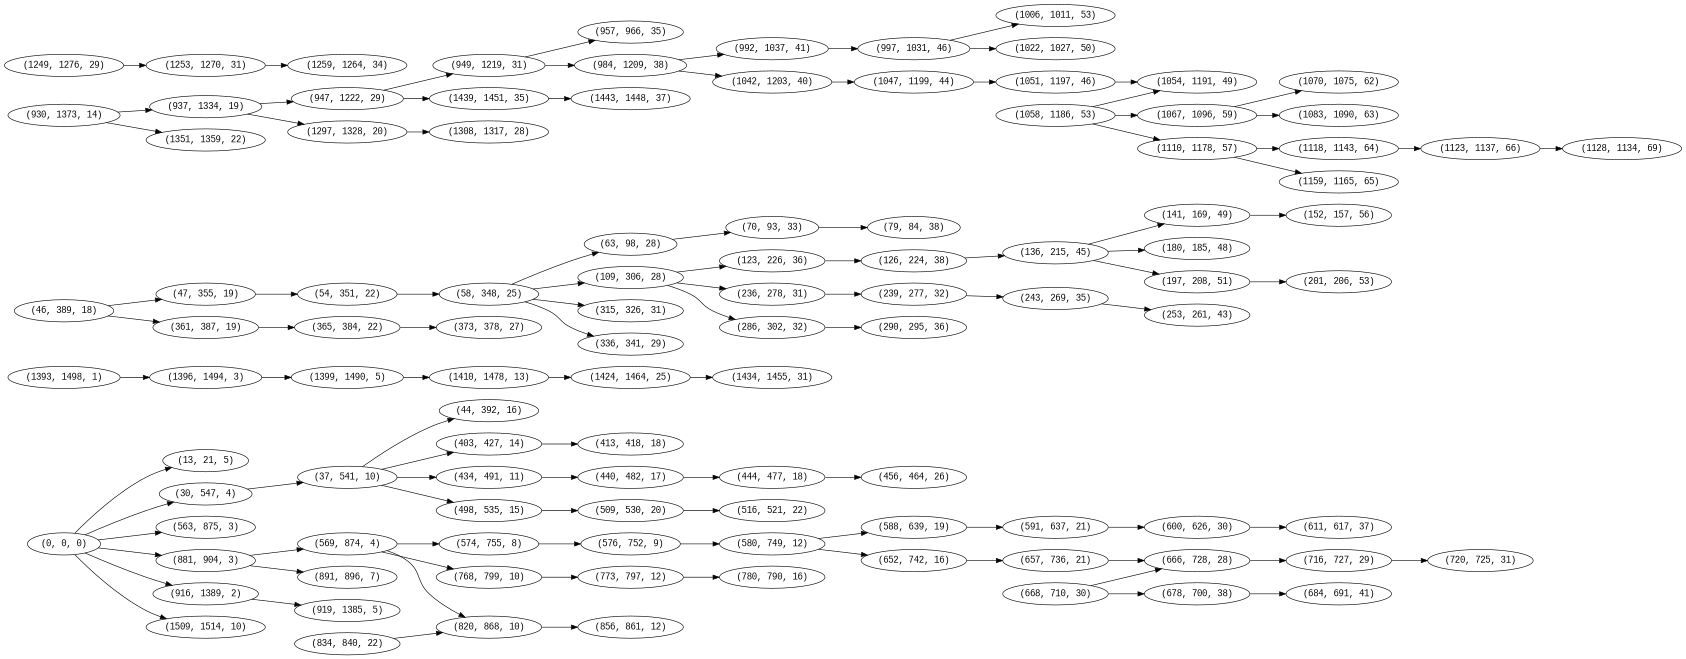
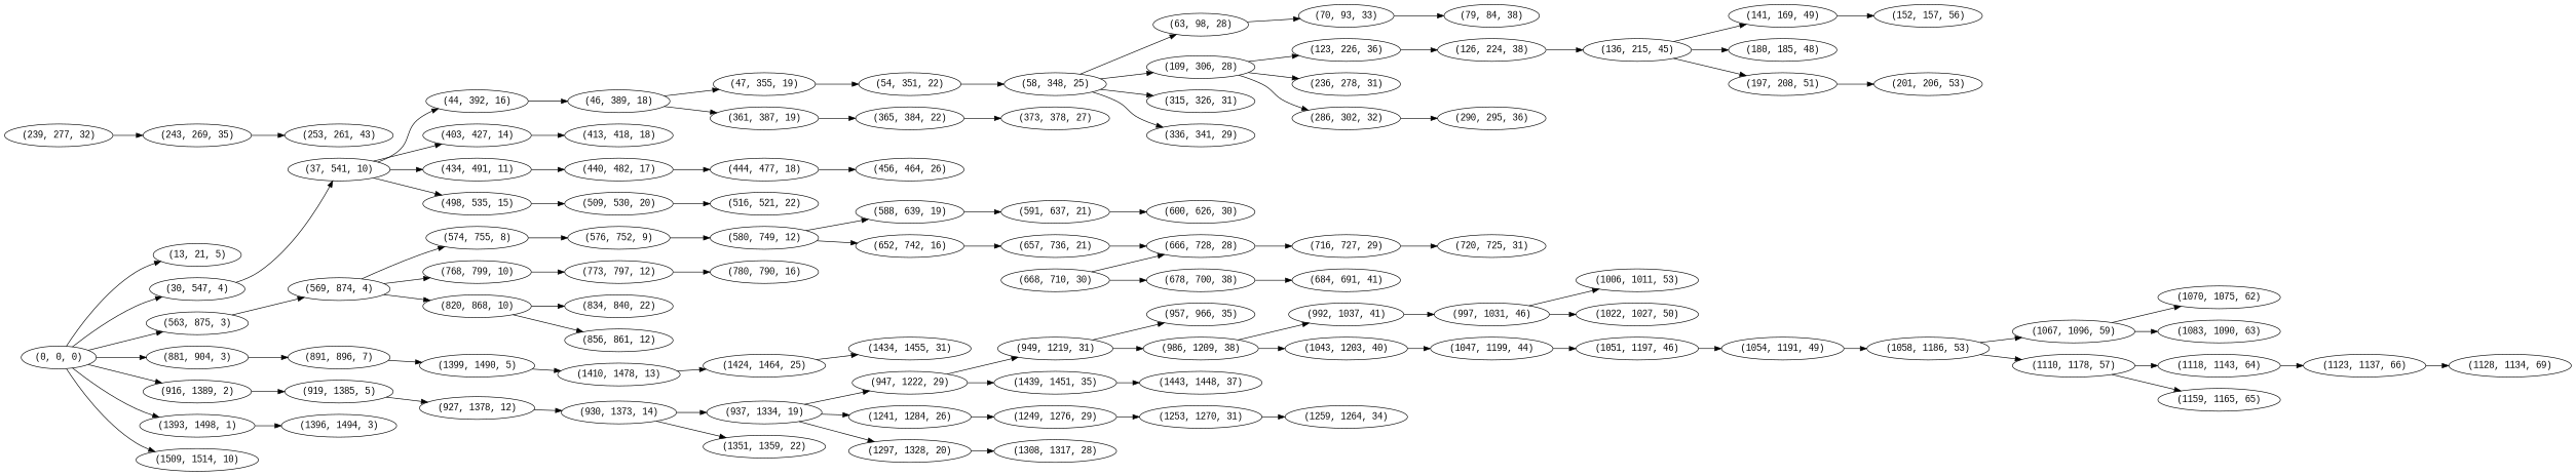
  digraph {
    fontname="Liberation Mono"
    rankdir=LR
    node [fontname="Liberation Mono"]
    edge [fontname="Liberation Mono"]
    "(0, 0, 0)"
    "(13, 21, 5)"
    "(30, 547, 4)"
    "(563, 875, 3)"
    "(881, 904, 3)"
    "(916, 1389, 2)"
    "(1393, 1498, 1)"
    "(1509, 1514, 10)"
    "(37, 541, 10)"
    "(569, 874, 4)"
    "(891, 896, 7)"
    "(919, 1385, 5)"
    "(1396, 1494, 3)"
    "(44, 392, 16)"
    "(403, 427, 14)"
    "(434, 491, 11)"
    "(498, 535, 15)"
    "(46, 389, 18)"
    "(413, 418, 18)"
    "(440, 482, 17)"
    "(509, 530, 20)"
    "(47, 355, 19)"
    "(361, 387, 19)"
    "(54, 351, 22)"
    "(365, 384, 22)"
    "(58, 348, 25)"
    "(63, 98, 28)"
    "(109, 306, 28)"
    "(315, 326, 31)"
    "(336, 341, 29)"
    "(70, 93, 33)"
    "(123, 226, 36)"
    "(236, 278, 31)"
    "(286, 302, 32)"
    "(79, 84, 38)"
    "(126, 224, 38)"
    "(239, 277, 32)"
    "(290, 295, 36)"
    "(136, 215, 45)"
    "(141, 169, 49)"
    "(180, 185, 48)"
    "(197, 208, 51)"
    "(152, 157, 56)"
    "(201, 206, 53)"
    "(243, 269, 35)"
    "(253, 261, 43)"
    "(373, 378, 27)"
    "(444, 477, 18)"
    "(456, 464, 26)"
    "(516, 521, 22)"
    "(574, 755, 8)"
    "(768, 799, 10)"
    "(820, 868, 10)"
    "(576, 752, 9)"
    "(773, 797, 12)"
    "(834, 840, 22)"
    "(856, 861, 12)"
    "(580, 749, 12)"
    "(588, 639, 19)"
    "(652, 742, 16)"
    "(591, 637, 21)"
    "(657, 736, 21)"
    "(600, 626, 30)"
-   "(611, 617, 37)"
    "(666, 728, 28)"
    "(716, 727, 29)"
    "(668, 710, 30)"
    "(678, 700, 38)"
    "(720, 725, 31)"
    "(684, 691, 41)"
    "(780, 790, 16)"
+   "(927, 1378, 12)"
    "(930, 1373, 14)"
    "(937, 1334, 19)"
    "(1351, 1359, 22)"
    "(947, 1222, 29)"
+   "(1241, 1284, 26)"
    "(1297, 1328, 20)"
    "(949, 1219, 31)"
    "(1439, 1451, 35)"
    "(1249, 1276, 29)"
    "(1308, 1317, 28)"
    "(957, 966, 35)"
-   "(984, 1209, 38)"
+   "(984, 1209, 38)" [label="(986, 1209, 38)"]
    "(992, 1037, 41)"
-   "(1042, 1203, 40)"
+   "(1042, 1203, 40)" [label="(1043, 1203, 40)"]
    "(997, 1031, 46)"
    "(1047, 1199, 44)"
    "(1006, 1011, 53)"
    "(1022, 1027, 50)"
    "(1051, 1197, 46)"
    "(1054, 1191, 49)"
    "(1058, 1186, 53)"
    "(1067, 1096, 59)"
    "(1110, 1178, 57)"
    "(1070, 1075, 62)"
    "(1083, 1090, 63)"
    "(1118, 1143, 64)"
    "(1159, 1165, 65)"
    "(1123, 1137, 66)"
    "(1128, 1134, 69)"
    "(1253, 1270, 31)"
    "(1259, 1264, 34)"
    "(1399, 1490, 5)"
    "(1410, 1478, 13)"
    "(1424, 1464, 25)"
    "(1434, 1455, 31)"
    "(1443, 1448, 37)"
    "(0, 0, 0)" -> "(13, 21, 5)"
    "(0, 0, 0)" -> "(30, 547, 4)"
    "(0, 0, 0)" -> "(563, 875, 3)"
    "(0, 0, 0)" -> "(881, 904, 3)"
    "(0, 0, 0)" -> "(916, 1389, 2)"
+   "(0, 0, 0)" -> "(1393, 1498, 1)"
    "(0, 0, 0)" -> "(1509, 1514, 10)"
    "(30, 547, 4)" -> "(37, 541, 10)"
-   "(881, 904, 3)" -> "(569, 874, 4)"
+   "(563, 875, 3)" -> "(569, 874, 4)"
    "(881, 904, 3)" -> "(891, 896, 7)"
    "(916, 1389, 2)" -> "(919, 1385, 5)"
    "(1393, 1498, 1)" -> "(1396, 1494, 3)"
    "(37, 541, 10)" -> "(44, 392, 16)"
    "(37, 541, 10)" -> "(403, 427, 14)"
    "(37, 541, 10)" -> "(434, 491, 11)"
    "(37, 541, 10)" -> "(498, 535, 15)"
    "(569, 874, 4)" -> "(574, 755, 8)"
    "(569, 874, 4)" -> "(768, 799, 10)"
    "(569, 874, 4)" -> "(820, 868, 10)"
-   "(1396, 1494, 3)" -> "(1399, 1490, 5)"
+   "(919, 1385, 5)" -> "(927, 1378, 12)"
+   "(891, 896, 7)" -> "(1399, 1490, 5)"
+   "(44, 392, 16)" -> "(46, 389, 18)"
    "(403, 427, 14)" -> "(413, 418, 18)"
    "(434, 491, 11)" -> "(440, 482, 17)"
    "(498, 535, 15)" -> "(509, 530, 20)"
    "(46, 389, 18)" -> "(47, 355, 19)"
    "(46, 389, 18)" -> "(361, 387, 19)"
    "(440, 482, 17)" -> "(444, 477, 18)"
    "(509, 530, 20)" -> "(516, 521, 22)"
    "(47, 355, 19)" -> "(54, 351, 22)"
    "(361, 387, 19)" -> "(365, 384, 22)"
    "(54, 351, 22)" -> "(58, 348, 25)"
    "(365, 384, 22)" -> "(373, 378, 27)"
    "(58, 348, 25)" -> "(63, 98, 28)"
    "(58, 348, 25)" -> "(109, 306, 28)"
    "(58, 348, 25)" -> "(315, 326, 31)"
    "(58, 348, 25)" -> "(336, 341, 29)"
    "(63, 98, 28)" -> "(70, 93, 33)"
    "(109, 306, 28)" -> "(123, 226, 36)"
    "(109, 306, 28)" -> "(236, 278, 31)"
    "(109, 306, 28)" -> "(286, 302, 32)"
    "(70, 93, 33)" -> "(79, 84, 38)"
    "(123, 226, 36)" -> "(126, 224, 38)"
-   "(236, 278, 31)" -> "(239, 277, 32)"
    "(286, 302, 32)" -> "(290, 295, 36)"
    "(126, 224, 38)" -> "(136, 215, 45)"
    "(239, 277, 32)" -> "(243, 269, 35)"
    "(136, 215, 45)" -> "(141, 169, 49)"
    "(136, 215, 45)" -> "(180, 185, 48)"
    "(136, 215, 45)" -> "(197, 208, 51)"
    "(141, 169, 49)" -> "(152, 157, 56)"
    "(197, 208, 51)" -> "(201, 206, 53)"
    "(243, 269, 35)" -> "(253, 261, 43)"
    "(444, 477, 18)" -> "(456, 464, 26)"
    "(574, 755, 8)" -> "(576, 752, 9)"
    "(768, 799, 10)" -> "(773, 797, 12)"
-   "(834, 840, 22)" -> "(820, 868, 10)"
+   "(820, 868, 10)" -> "(834, 840, 22)"
    "(820, 868, 10)" -> "(856, 861, 12)"
    "(576, 752, 9)" -> "(580, 749, 12)"
    "(773, 797, 12)" -> "(780, 790, 16)"
    "(580, 749, 12)" -> "(588, 639, 19)"
    "(580, 749, 12)" -> "(652, 742, 16)"
    "(588, 639, 19)" -> "(591, 637, 21)"
    "(652, 742, 16)" -> "(657, 736, 21)"
    "(591, 637, 21)" -> "(600, 626, 30)"
    "(657, 736, 21)" -> "(666, 728, 28)"
-   "(600, 626, 30)" -> "(611, 617, 37)"
    "(666, 728, 28)" -> "(716, 727, 29)"
    "(716, 727, 29)" -> "(720, 725, 31)"
    "(668, 710, 30)" -> "(666, 728, 28)"
    "(668, 710, 30)" -> "(678, 700, 38)"
    "(678, 700, 38)" -> "(684, 691, 41)"
+   "(927, 1378, 12)" -> "(930, 1373, 14)"
    "(930, 1373, 14)" -> "(937, 1334, 19)"
    "(930, 1373, 14)" -> "(1351, 1359, 22)"
    "(937, 1334, 19)" -> "(947, 1222, 29)"
+   "(937, 1334, 19)" -> "(1241, 1284, 26)"
    "(937, 1334, 19)" -> "(1297, 1328, 20)"
    "(947, 1222, 29)" -> "(949, 1219, 31)"
    "(947, 1222, 29)" -> "(1439, 1451, 35)"
+   "(1241, 1284, 26)" -> "(1249, 1276, 29)"
    "(1297, 1328, 20)" -> "(1308, 1317, 28)"
    "(949, 1219, 31)" -> "(957, 966, 35)"
    "(949, 1219, 31)" -> "(984, 1209, 38)"
    "(1439, 1451, 35)" -> "(1443, 1448, 37)"
    "(1249, 1276, 29)" -> "(1253, 1270, 31)"
    "(984, 1209, 38)" -> "(992, 1037, 41)"
    "(984, 1209, 38)" -> "(1042, 1203, 40)"
    "(992, 1037, 41)" -> "(997, 1031, 46)"
    "(1042, 1203, 40)" -> "(1047, 1199, 44)"
    "(997, 1031, 46)" -> "(1006, 1011, 53)"
    "(997, 1031, 46)" -> "(1022, 1027, 50)"
    "(1047, 1199, 44)" -> "(1051, 1197, 46)"
    "(1051, 1197, 46)" -> "(1054, 1191, 49)"
-   "(1058, 1186, 53)" -> "(1054, 1191, 49)"
+   "(1054, 1191, 49)" -> "(1058, 1186, 53)"
    "(1058, 1186, 53)" -> "(1067, 1096, 59)"
    "(1058, 1186, 53)" -> "(1110, 1178, 57)"
    "(1067, 1096, 59)" -> "(1070, 1075, 62)"
    "(1067, 1096, 59)" -> "(1083, 1090, 63)"
    "(1110, 1178, 57)" -> "(1118, 1143, 64)"
    "(1110, 1178, 57)" -> "(1159, 1165, 65)"
    "(1118, 1143, 64)" -> "(1123, 1137, 66)"
    "(1123, 1137, 66)" -> "(1128, 1134, 69)"
    "(1253, 1270, 31)" -> "(1259, 1264, 34)"
    "(1399, 1490, 5)" -> "(1410, 1478, 13)"
    "(1410, 1478, 13)" -> "(1424, 1464, 25)"
    "(1424, 1464, 25)" -> "(1434, 1455, 31)"
  }
